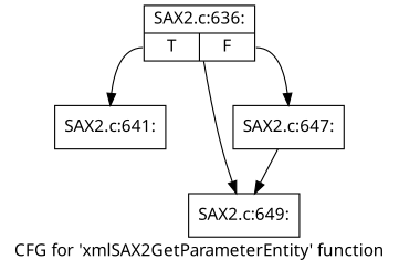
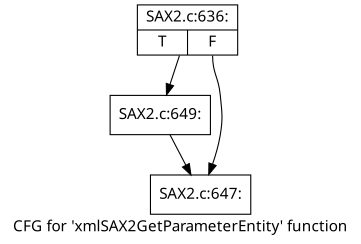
  digraph {
    fontname="Noto Sans"
    label="CFG for 'xmlSAX2GetParameterEntity' function"
    node [fontname="Noto Sans" shape=record]
    edge [fontname="Noto Sans"]
    n1 [label="{SAX2.c:636:|{<s0>T|<s1>F}}"]
-   n2 [label="{SAX2.c:641:}"]
    n3 [label="{SAX2.c:647:}"]
    n4 [label="{SAX2.c:649:}"]
-   n1 -> n2 [tailport=s0]
    n1 -> n3 [tailport=s1]
    n1 -> n4
-   n3 -> n4
+   n4 -> n3
  }
